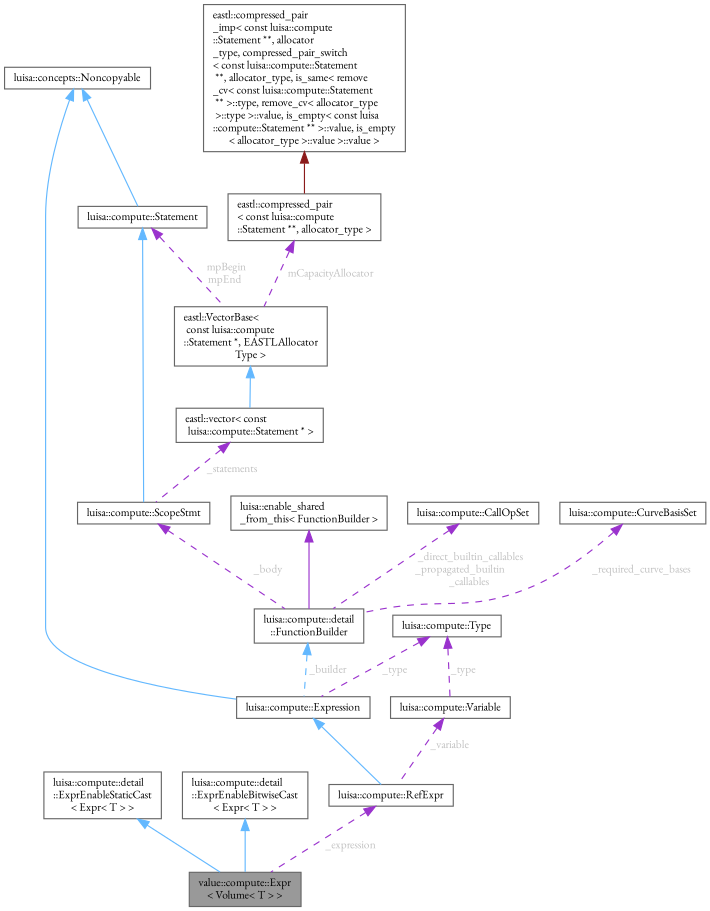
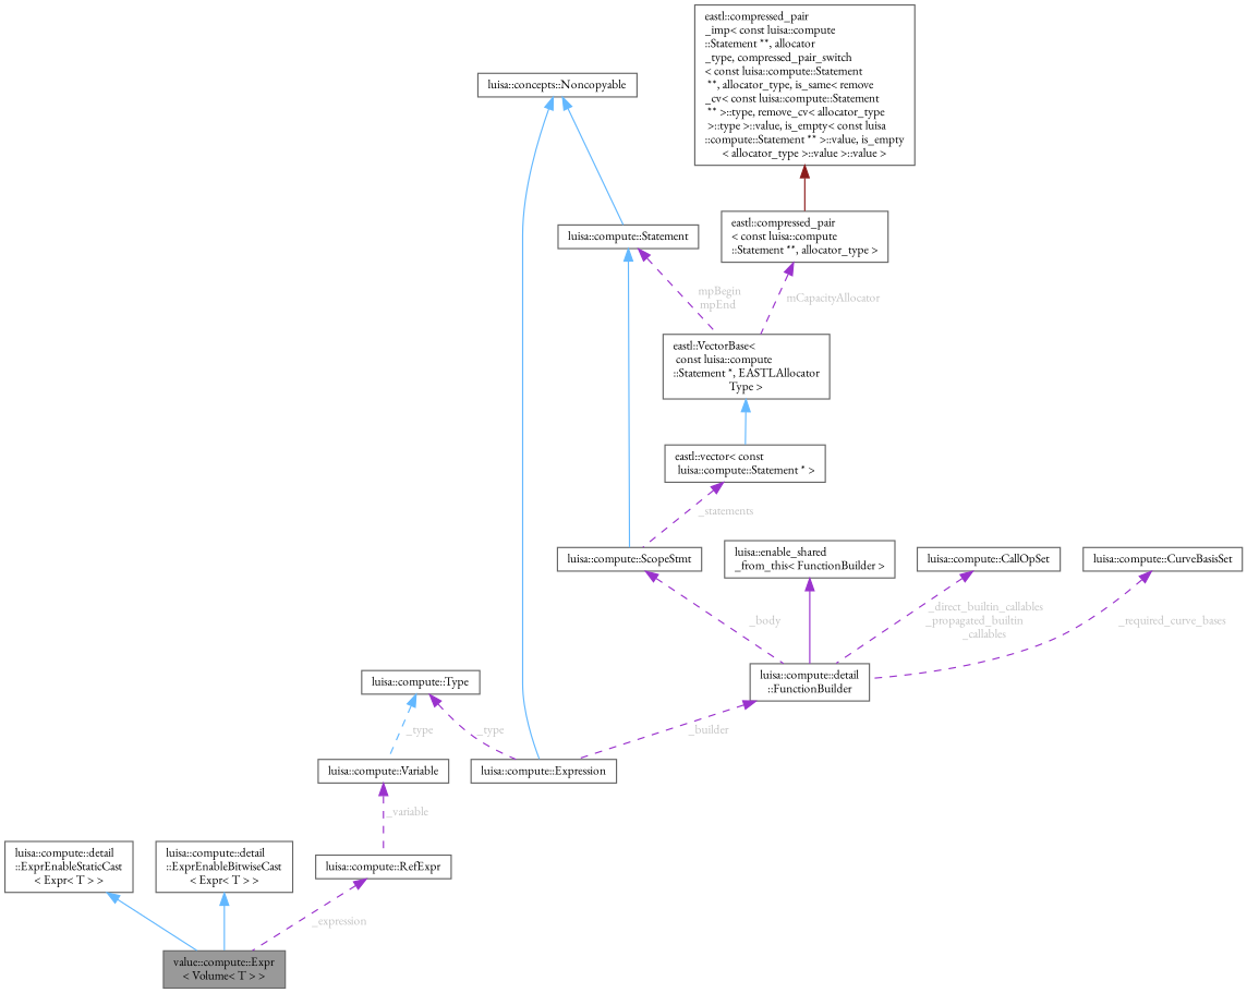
  digraph {
    fontname="EB Garamond"
    rankdir=TB
    node [color=gray40 fillcolor=white fontname="EB Garamond" fontsize=10 shape=box style=filled]
    edge [color=darkorchid3 dir=back fontname="EB Garamond" fontsize=10 labelfontname=Helvetica labelfontsize=10 style=dashed fontcolor=grey]
    n1 [fillcolor=grey60 fontcolor=black height=0.2 label="value::compute::Expr\l\< Volume\< T \> \>" width=0.4]
    n2 [height=0.2 label="luisa::compute::detail\l::ExprEnableStaticCast\l\< Expr\< T \> \>" width=0.4]
    n3 [height=0.2 label="luisa::compute::detail\l::ExprEnableBitwiseCast\l\< Expr\< T \> \>" width=0.4]
    n4 [height=0.2 label="luisa::compute::RefExpr" width=0.4]
    n5 [height=0.2 label="luisa::compute::Expression" width=0.4]
    n6 [height=0.2 label="luisa::concepts::Noncopyable" width=0.4]
    n7 [height=0.2 label="luisa::compute::Statement" width=0.4]
    n8 [height=0.2 label="luisa::compute::ScopeStmt" width=0.4]
    n9 [height=0.2 label="eastl::VectorBase\<\l const luisa::compute\l::Statement *, EASTLAllocator\lType \>" width=0.4]
    n10 [height=0.2 label="luisa::compute::Type" width=0.4]
    n11 [height=0.2 label="luisa::compute::Variable" width=0.4]
    n12 [height=0.2 label="luisa::compute::detail\l::FunctionBuilder" width=0.4]
    n13 [height=0.2 label="luisa::enable_shared\l_from_this\< FunctionBuilder \>" width=0.4]
    n14 [height=0.2 label="eastl::vector\< const\l luisa::compute::Statement * \>" width=0.4]
    n15 [height=0.2 label="eastl::compressed_pair\l\< const luisa::compute\l::Statement **, allocator_type \>" width=0.4]
    n16 [height=0.2 label="eastl::compressed_pair\l_imp\< const luisa::compute\l::Statement **, allocator\l_type, compressed_pair_switch\l\< const luisa::compute::Statement\l **, allocator_type, is_same\< remove\l_cv\< const luisa::compute::Statement\l ** \>::type, remove_cv\< allocator_type\l \>::type \>::value, is_empty\< const luisa\l::compute::Statement ** \>::value, is_empty\l\< allocator_type \>::value \>::value \>" width=0.4]
    n17 [height=0.2 label="luisa::compute::CallOpSet" width=0.4]
    n18 [height=0.2 label="luisa::compute::CurveBasisSet" width=0.4]
    n2 -> n1 [color=steelblue1 style=solid fontcolor=""]
    n3 -> n1 [color=steelblue1 style=solid fontcolor=""]
    n4 -> n1 [label=" _expression"]
-   n5 -> n4 [color=steelblue1 style=solid fontcolor=""]
    n6 -> n5 [color=steelblue1 style=solid fontcolor=""]
    n6 -> n7 [color=steelblue1 style=solid fontcolor=""]
    n7 -> n8 [color=steelblue1 style=solid fontcolor=""]
    n7 -> n9 [label=" mpBegin\nmpEnd"]
    n8 -> n12 [label=" _body"]
    n9 -> n14 [color=steelblue1 style=solid fontcolor=""]
    n10 -> n5 [label=" _type"]
-   n10 -> n11 [label=" _type"]
+   n10 -> n11 [color=steelblue1 label=" _type"]
    n11 -> n4 [label=" _variable"]
-   n12 -> n5 [color=steelblue1 label=" _builder"]
+   n12 -> n5 [label=" _builder"]
    n13 -> n12 [style=solid fontcolor=""]
    n14 -> n8 [label=" _statements"]
    n15 -> n9 [label=" mCapacityAllocator"]
    n16 -> n15 [color=firebrick4 style=solid fontcolor=""]
    n17 -> n12 [label=" _direct_builtin_callables\n_propagated_builtin\l_callables"]
    n18 -> n12 [label=" _required_curve_bases"]
  }
